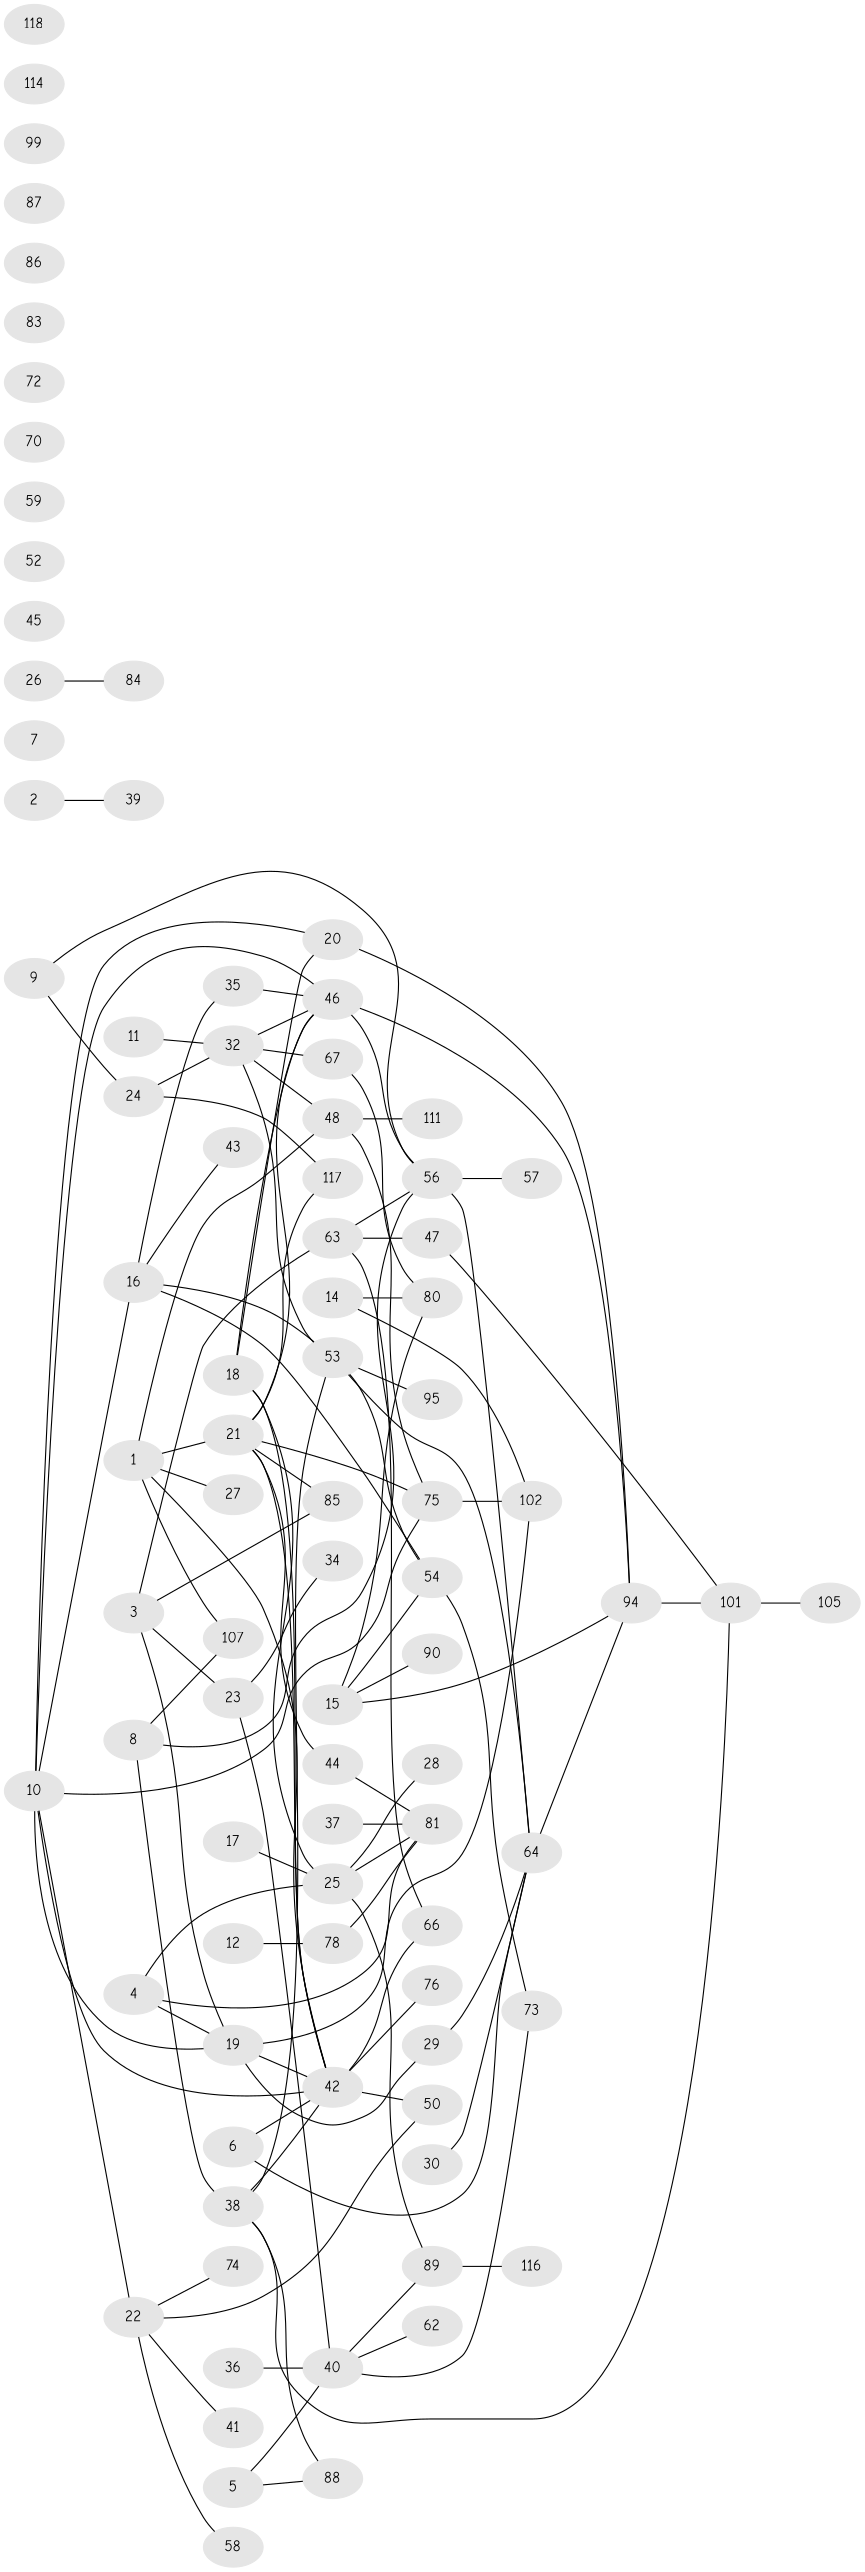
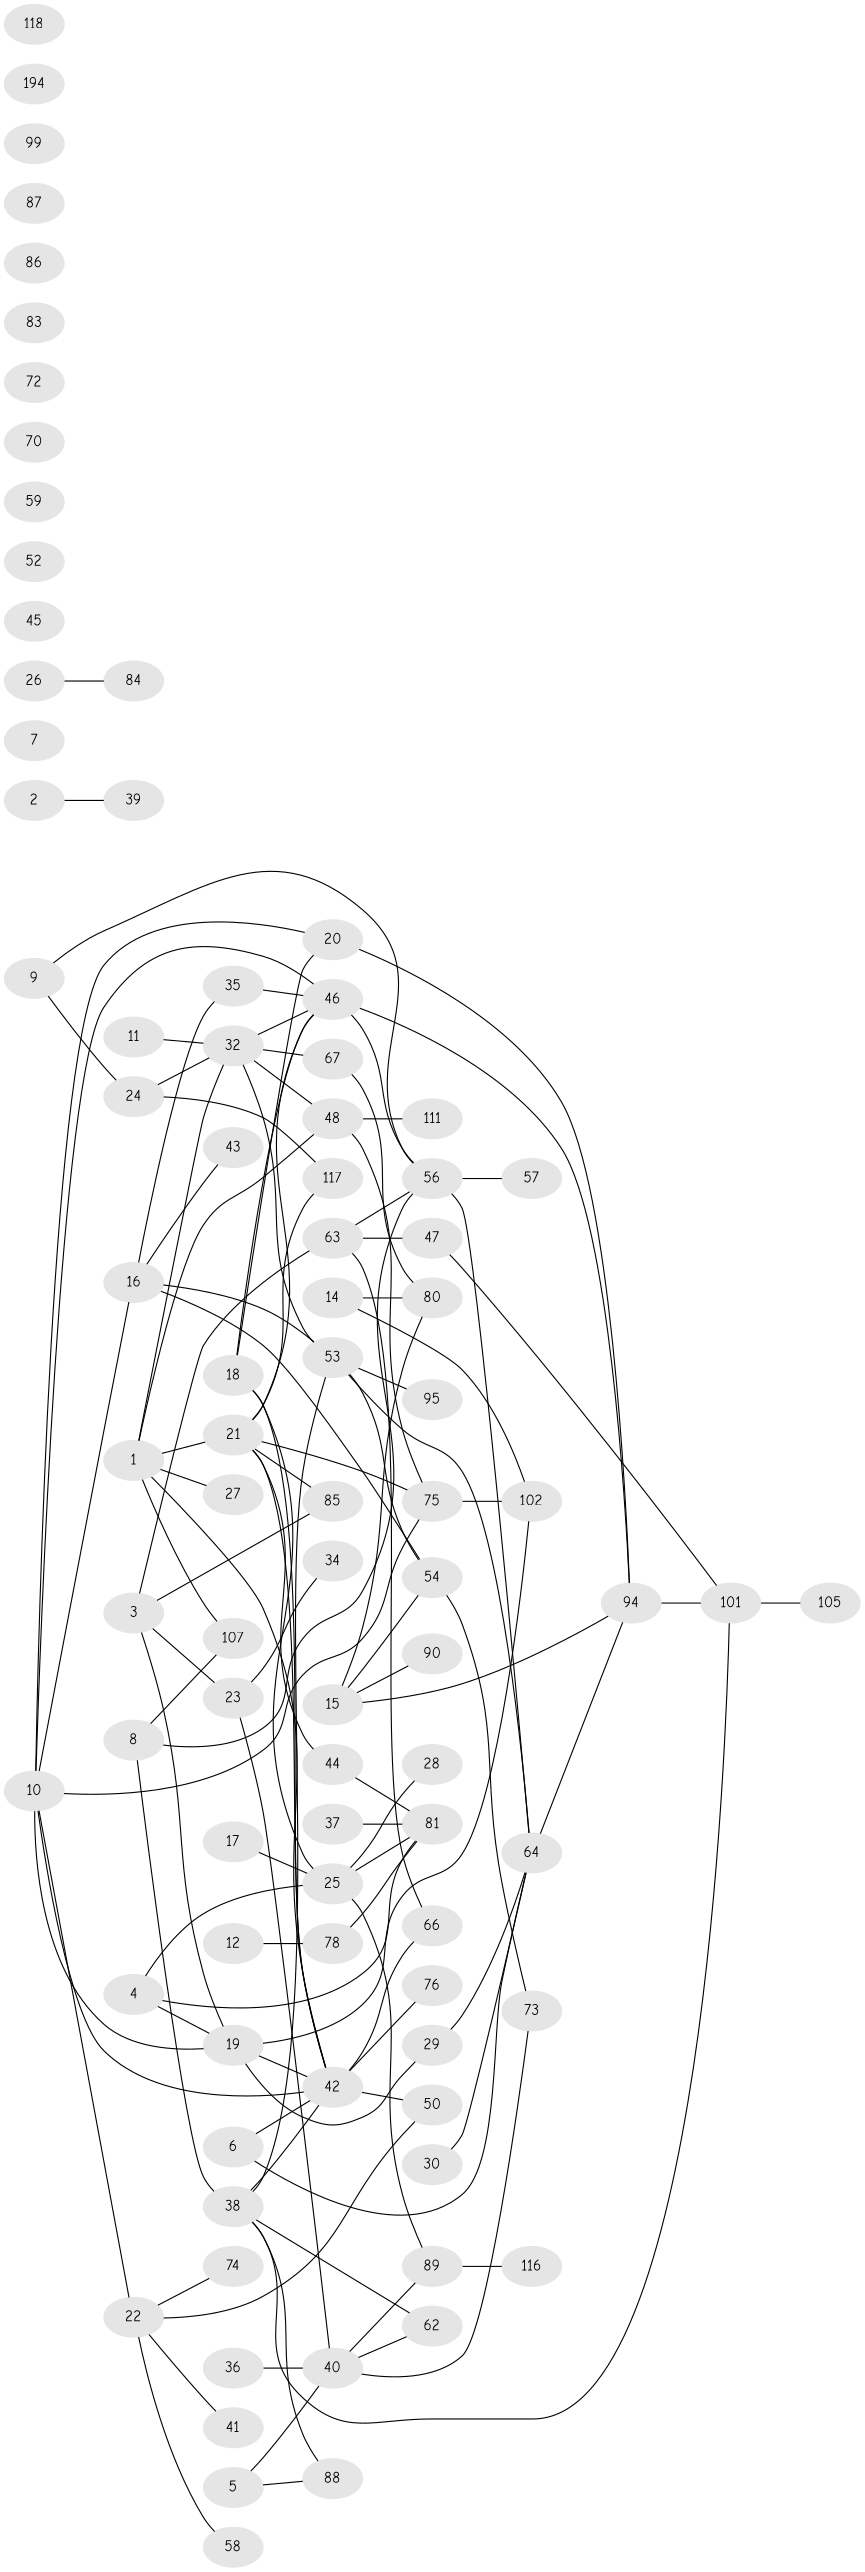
  graph {
    fontname="Comic Neue"
    rankdir=LR
    node [color=gray90 fontname="Comic Neue" style=filled]
    edge [fontname="Comic Neue"]
    1 [super="+95"]
    21 [super="+49"]
    27
    32 [super="+68"]
    42 [super="+61"]
    48
    107
    46 [super="+65"]
    85 [super="+92"]
    75 [super="+91"]
    44
    117
    53 [super="+115"]
    67 [super="+79"]
    66
    50
    76
    111 [super="+119"]
    2
    39
    56 [super="+113"]
    94 [super="+120"]
    3 [super="+33"]
    n24 [label=63 super="+63"]
    19 [super="+55"]
    23
    47
    102
    29
    40 [super="+110"]
    34
    54 [super="+104"]
    73
    4
    25 [super="+93"]
    81 [super="+82"]
    28
    89
    62 [super="+69"]
    5
    88
    6
    64 [super="+103"]
    7
    8 [super="+51"]
    38
    101
    57
    9 [super="+71"]
    24 [super="+77"]
    10 [super="+31"]
    16 [super="+106"]
    20
    22 [super="+108"]
    35 [super="+112"]
    43
    41
    58
    74
    11
    12
    78
    14 [super="+98"]
    80 [super="+96"]
    15
    90
    n67 [label=95 super="+109"]
    17
    18 [super="+60"]
    26
    84
    30
    36
    37
    105
    116
    45
    52 [super="+100"]
    59
    70
    72
    83
    86
    87
    99
-   114
+   114 [label=194]
    118
    1 -- 21
    1 -- 27
+   1 -- 32
    1 -- 42
    1 -- 48
    1 -- 107
    21 -- 42
    21 -- 46
    21 -- 85
    21 -- 75
    21 -- 44
    21 -- 117
    32 -- 48
    32 -- 46
    32 -- 53
    32 -- 67
    42 -- 66
    42 -- 50
    42 -- 76
    48 -- 75
    48 -- 111
    46 -- 56
    46 -- 94
    75 -- 102
    44 -- 81
    53 -- 54
    53 -- 64
    53 -- n67
    67 -- 80
    2 -- 39
    56 -- 64
    56 -- 57
    94 -- 101
    3 -- 85
    3 -- n24
    3 -- 19
    3 -- 23
    n24 -- 66
    n24 -- 56
    n24 -- 47 [weight=2]
    19 -- 42
    19 -- 102
    19 -- 29
    23 -- 40
    23 -- 34
    47 -- 101
    29 -- 64
    40 -- 73
    40 -- 89
    40 -- 62
    54 -- 73
    4 -- 19
    4 -- 25
    4 -- 81
    25 -- 81
    25 -- 28
    25 -- 89
    89 -- 116
    5 -- 40
    5 -- 88
    6 -- 42
    6 -- 64
    64 -- 94
    8 -- 107
    8 -- 56
    8 -- 38
    38 -- 42
    38 -- 53
+   38 -- 62
    38 -- 88
    38 -- 101
    101 -- 105
    9 -- 56
    9 -- 24
    24 -- 32
    24 -- 117
    10 -- 42
    10 -- 46
    10 -- 75
    10 -- 19
    10 -- 16
    10 -- 20
    10 -- 22
    16 -- 53
    16 -- 54
    16 -- 35
    16 -- 43
    20 -- 94
    22 -- 50
    22 -- 41
    22 -- 58
    22 -- 74
    35 -- 46
    11 -- 32 [weight=2]
    12 -- 78
    78 -- 81
    14 -- 102
    14 -- 80
    15 -- 94
    15 -- 54
    15 -- 80
    15 -- 90
    17 -- 25
    18 -- 42
    18 -- 46
    18 -- 25
    18 -- 20
    26 -- 84
    30 -- 64
    36 -- 40
    37 -- 81
  }
